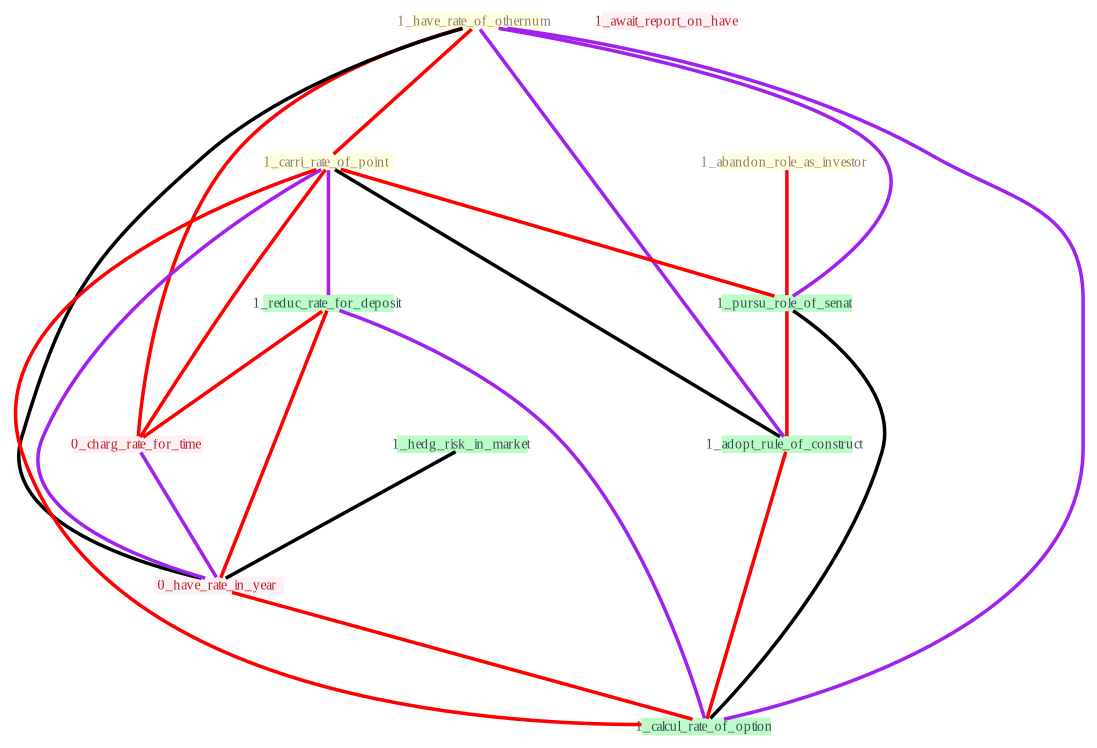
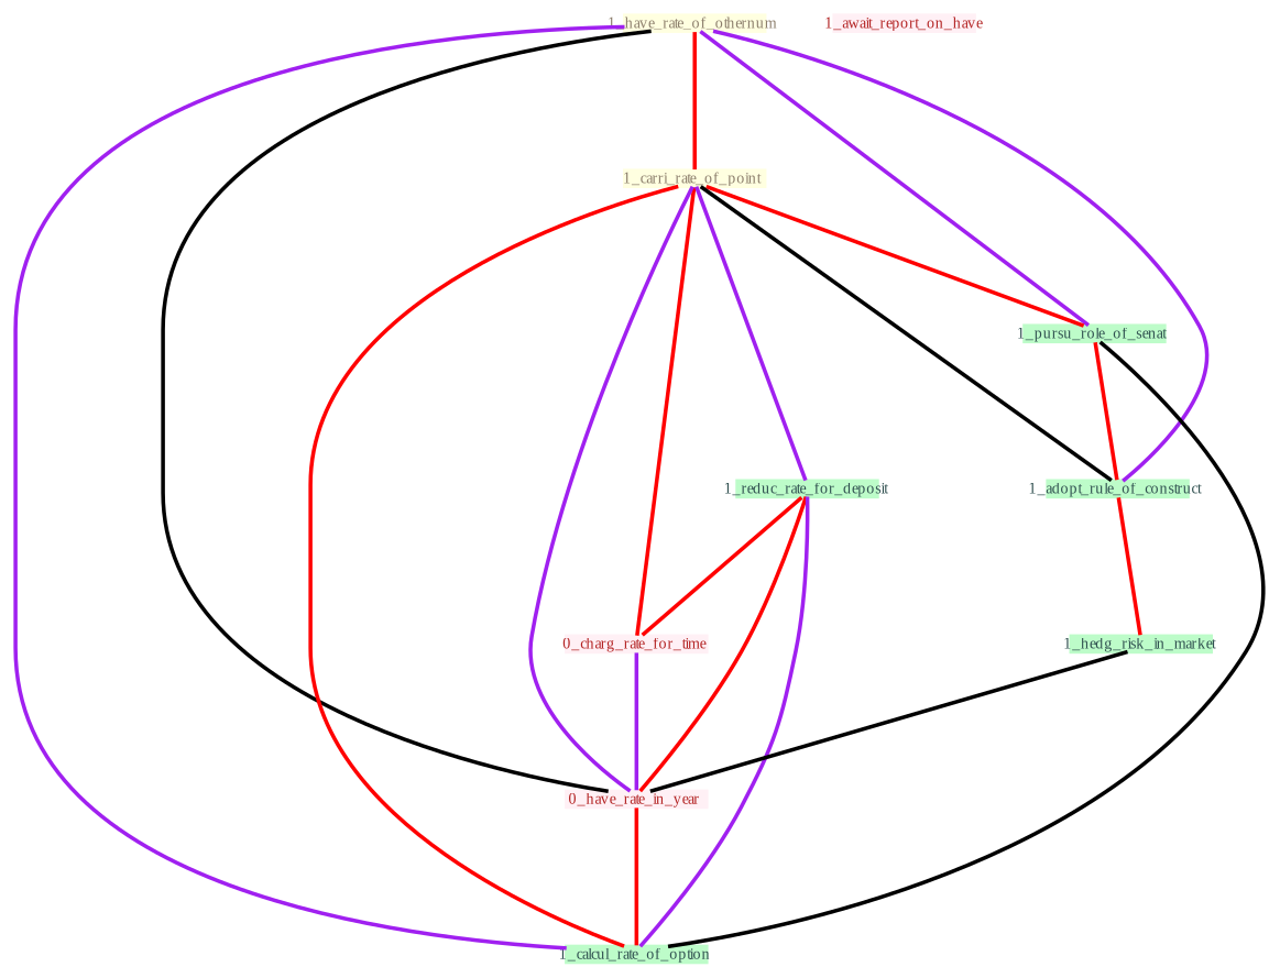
  graph {
    fontname="Liberation Serif"
    node [color="#BDFCC9" fixedsize=true fontcolor="#2f4f4f" fontname="Liberation Serif" fontsize=4 shape=polygon style=filled]
    edge [color=red fontname="Liberation Serif" w=1]
    "1_have_rate_of_othernum " [color="#ffffe0" fontcolor="#8b7d6b" height=.06 width=.5]
-   "1_abandon_role_as_investor " [color="#ffffe0" fontcolor="#8b7d6b" height=.06 width=.5]
    "1_carri_rate_of_point " [color="#ffffe0" fontcolor="#8b7d6b" height=.06 width=.5]
    n4 [color="#fff0f5" fontcolor="#b22222" height=.06 label="1_await_report_on_have" width=.5]
    "0_charg_rate_for_time " [color="#fff0f5" fontcolor="#b22222" height=.06 width=.5]
    "0_have_rate_in_year " [color="#fff0f5" fontcolor="#b22222" height=.06 width=.5]
    "1_pursu_role_of_senat " [height=.06 width=.5]
    "1_adopt_rule_of_construct " [height=.06 width=.5]
    "1_calcul_rate_of_option " [height=.06 width=.5]
    "1_reduc_rate_for_deposit " [height=.06 width=.5]
    "1_hedg_risk_in_market " [height=.06 width=.5]
    subgraph sub_1 {
      "1_have_rate_of_othernum "
-     "1_abandon_role_as_investor "
      "1_carri_rate_of_point "
    }
    subgraph sub_2 {
      n4
      "0_charg_rate_for_time "
      "0_have_rate_in_year "
    }
    "1_have_rate_of_othernum " -- "1_carri_rate_of_point " [w=2]
-   "1_have_rate_of_othernum " -- "0_charg_rate_for_time "
    "1_have_rate_of_othernum " -- "0_have_rate_in_year " [color=black w=2]
    "1_have_rate_of_othernum " -- "1_pursu_role_of_senat " [color=purple]
    "1_have_rate_of_othernum " -- "1_adopt_rule_of_construct " [color=purple]
    "1_have_rate_of_othernum " -- "1_calcul_rate_of_option " [color=purple w=2]
-   "1_abandon_role_as_investor " -- "1_pursu_role_of_senat "
    "1_carri_rate_of_point " -- "0_charg_rate_for_time "
    "1_carri_rate_of_point " -- "0_have_rate_in_year " [color=purple]
    "1_carri_rate_of_point " -- "1_pursu_role_of_senat "
    "1_carri_rate_of_point " -- "1_adopt_rule_of_construct " [color=black]
    "1_carri_rate_of_point " -- "1_calcul_rate_of_option " [w=2]
    "1_carri_rate_of_point " -- "1_reduc_rate_for_deposit " [color=purple]
    "0_charg_rate_for_time " -- "0_have_rate_in_year " [color=purple]
    "0_have_rate_in_year " -- "1_calcul_rate_of_option "
    "1_pursu_role_of_senat " -- "1_adopt_rule_of_construct "
    "1_pursu_role_of_senat " -- "1_calcul_rate_of_option " [color=black]
-   "1_adopt_rule_of_construct " -- "1_calcul_rate_of_option "
+   "1_adopt_rule_of_construct " -- "1_hedg_risk_in_market "
    "1_reduc_rate_for_deposit " -- "0_charg_rate_for_time " [w=2]
    "1_reduc_rate_for_deposit " -- "0_have_rate_in_year "
    "1_reduc_rate_for_deposit " -- "1_calcul_rate_of_option " [color=purple]
    "1_hedg_risk_in_market " -- "0_have_rate_in_year " [color=black]
  }
